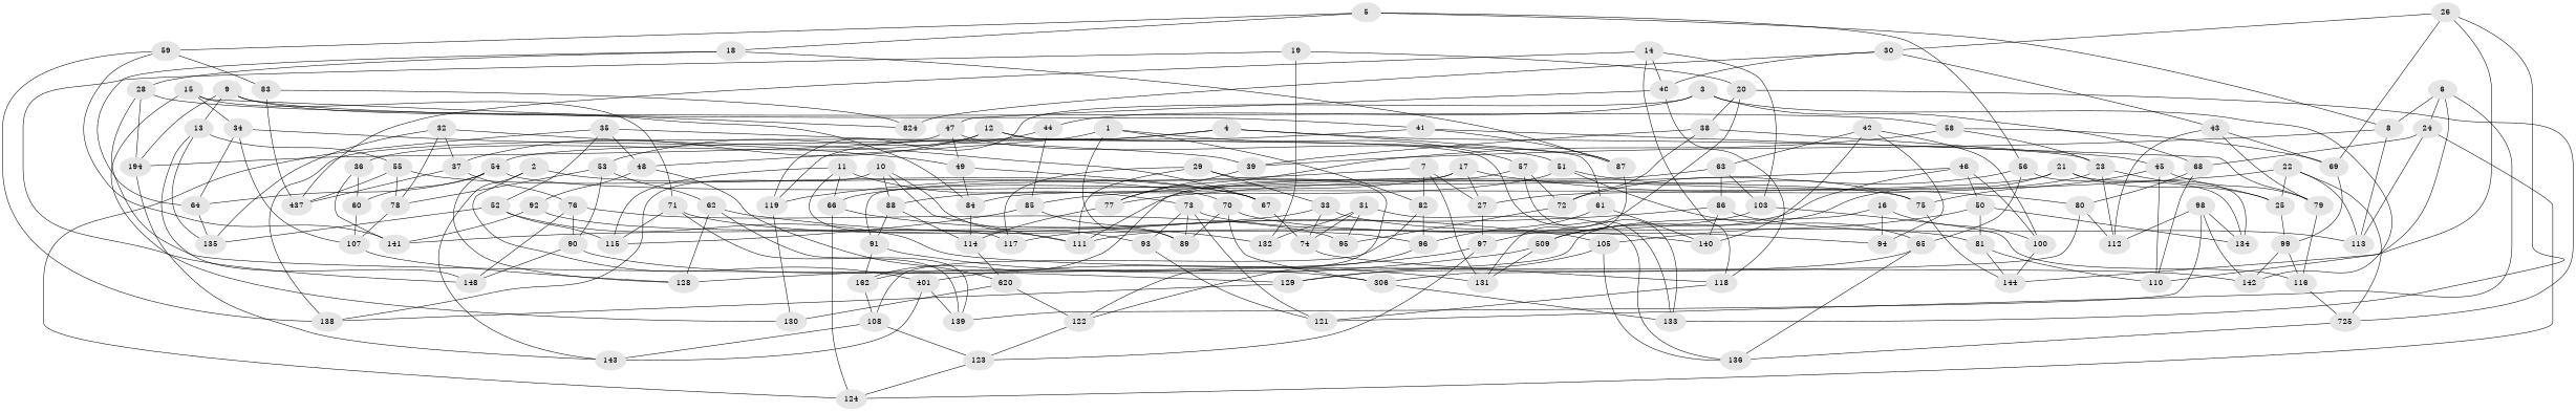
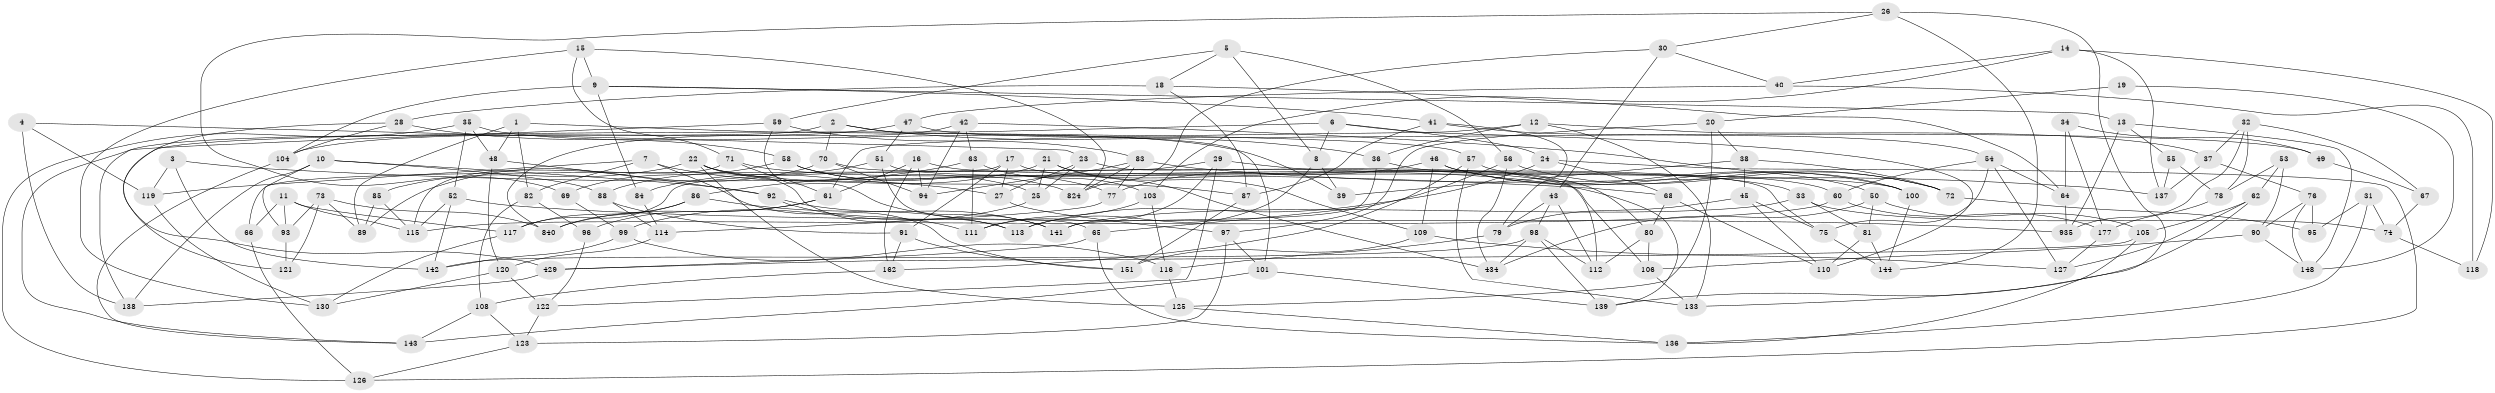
  graph {
    node [color=gray90 style=filled]
    1
    48
    57
    82
    89
    92
-   120 [label=620]
+   120
    133
    n9 [label=162]
    72
    96
    108
    2
    36
    70
-   101 [label=401]
+   101
    143
    141
    60
    94
-   106 [label=306]
+   106
    139
    3
-   44
    68
    119
    142
    85
    53
    110
    80
    130
    4
    23
    87
    138
    27
    25
    112
-   131
+   131 [label=151]
    5
    8
    18
    56
    59
    39
    113
    28
    64
-   134
+   134 [label=434]
    65
    83
    6
    24
    121
-   126 [label=124]
+   126
    7
    97
    77
    9
    13
    41
    84
-   104 [label=194]
+   104
    55
    n66 [label=148]
-   135
+   135 [label=935]
    54
    79
    114
    10
    88
    93
    91
    111
    11
    66
    115
    117
-   132
    12
    37
    61
-   137 [label=437]
+   137
    76
-   140
+   140 [label=840]
    67
    78
    14
    40
    103
    118
    47
    116
    15
    34
    71
    n98 [label=824]
    49
-   107
+   107 [label=177]
    16
    100
    144
    17
    58
-   129
+   129 [label=429]
    19
    20
    38
-   125 [label=725]
+   125
    45
    123
    136
    21
-   109 [label=509]
+   109
    99
-   127 [label=128]
+   127
    22
    26
    30
    69
    43
    29
    33
    122
    74
    81
    31
    95
    32
    35
    52
    90
    75
    51
    42
    63
    86
    62
    46
    50
    105
    73
    98
    1 -- 48
    1 -- 57
    1 -- 82
    1 -- 89
    48 -- 92
    48 -- 120
    57 -- 133
    57 -- n9
    57 -- 72
    82 -- 96
    82 -- 108
    92 -- 141
    92 -- 111
    120 -- 130
    120 -- 122
    n9 -- 108
    72 -- 95
    96 -- 122
    108 -- 143
    108 -- 123
+   2 -- 36
    2 -- 70
    2 -- 101
    2 -- 143
    36 -- 141
    36 -- 60
    70 -- 89
    70 -- 94
    70 -- 106
    101 -- 143
    101 -- 139
+   60 -- 115
    60 -- 107
    106 -- 133
-   3 -- 44
    3 -- 68
    3 -- 119
    3 -- 142
-   44 -- 85
-   44 -- 53
    68 -- 110
    68 -- 80
    119 -- 130
    85 -- 89
    85 -- 115
    53 -- 78
    53 -- 90
    53 -- 62
    80 -- 106
    80 -- 112
    4 -- 119
    4 -- 23
-   4 -- 87
+   22 -- 87
    4 -- 138
    23 -- 27
    23 -- 25
    23 -- 112
    87 -- 131
    27 -- 97
    25 -- 99
    5 -- 8
    5 -- 18
    5 -- 56
    5 -- 59
    8 -- 39
    8 -- 113
    18 -- 87
    18 -- 28
    18 -- 64
    56 -- 72
    56 -- 134
    56 -- 65
    59 -- 141
    59 -- 138
    59 -- 83
-   39 -- 77
+   83 -- 77
    28 -- 104
    28 -- 58
    28 -- 129
    64 -- 135
    65 -- 129
    65 -- 136
+   83 -- 94
    83 -- 137
    83 -- n98
    6 -- 110
    6 -- 8
    6 -- 24
    6 -- 121
    24 -- 68
    24 -- 113
    24 -- 126
    7 -- 82
    7 -- 119
    7 -- 27
    7 -- 131
    97 -- 101
    97 -- 123
    77 -- 114
    9 -- 13
    9 -- 41
    9 -- 84
    9 -- 104
    13 -- 55
    13 -- n66
    13 -- 135
    41 -- 87
    41 -- 54
    41 -- 79
    84 -- 114
    104 -- 143
    55 -- 137
-   55 -- 67
    55 -- 78
    54 -- 60
    54 -- 64
    54 -- 127
    54 -- 75
    79 -- 116
    114 -- 120
-   10 -- 111
+   10 -- 92
    10 -- 138
    10 -- 88
    10 -- 93
    88 -- 114
    88 -- 91
    93 -- 121
    91 -- n9
    91 -- 131
-   11 -- 73
+   11 -- 93
    11 -- 66
    11 -- 115
    11 -- 117
    66 -- 126
-   66 -- 132
+   117 -- 130
    12 -- 133
    12 -- 36
    12 -- 37
    12 -- 61
    37 -- 137
    37 -- 76
    61 -- 96
    61 -- 140
    76 -- n66
    76 -- 95
    76 -- 90
    67 -- 74
    78 -- 107
    14 -- 137
    14 -- 40
    14 -- 103
    14 -- 118
    40 -- 118
    40 -- 47
    103 -- 111
    103 -- 116
-   118 -- 121
    47 -- 104
    47 -- 49
    47 -- 51
    116 -- 125
    15 -- 130
-   15 -- 34
+   15 -- 9
    15 -- 71
    15 -- n98
    34 -- 64
    34 -- 49
    34 -- 107
-   71 -- 96
+   71 -- 61
    71 -- 139
    71 -- 115
-   49 -- 84
    49 -- 67
    107 -- 127
    16 -- n9
    16 -- 94
+   16 -- 61
    16 -- 100
    100 -- 144
    17 -- 80
    17 -- 27
    17 -- 91
    17 -- 66
    58 -- 77
-   58 -- 23
+   58 -- n98
    58 -- 69
    129 -- 138
    19 -- n66
-   19 -- 132
    19 -- 20
    20 -- 97
    20 -- 38
    20 -- 125
    38 -- 72
    38 -- 39
    38 -- 45
    125 -- 136
    45 -- 110
    45 -- 79
    45 -- 75
    123 -- 126
    21 -- 25
    21 -- 134
    21 -- 84
    21 -- 109
    109 -- 131
    109 -- 127
    99 -- 142
    99 -- 116
    22 -- 85
    22 -- 25
    22 -- 113
    22 -- 125
    26 -- 133
    26 -- 144
    26 -- 30
    26 -- 69
    30 -- 40
    30 -- n98
    30 -- 43
    69 -- 99
    43 -- 112
    43 -- 79
-   43 -- 69
+   43 -- 98
    29 -- 111
    29 -- 117
    29 -- 33
    29 -- 122
    33 -- 141
    33 -- 74
    33 -- 81
    122 -- 123
    74 -- 118
    81 -- 110
    81 -- 144
-   31 -- 132
    31 -- 136
    31 -- 74
    31 -- 95
    32 -- 135
    32 -- 37
    32 -- 67
    32 -- 78
    35 -- 48
    35 -- 39
    35 -- 126
    35 -- 52
    52 -- 142
    52 -- 135
    52 -- 115
    90 -- 106
    90 -- n66
    75 -- 144
    51 -- 65
    51 -- 88
    51 -- 75
    42 -- 94
    42 -- 140
    42 -- 100
    42 -- 63
    63 -- 111
    63 -- 103
    63 -- 86
    86 -- 113
    86 -- 117
    86 -- 140
    62 -- 139
    62 -- 127
    62 -- 105
    46 -- 77
    46 -- 100
    46 -- 109
    46 -- 50
    50 -- 134
    50 -- 81
    50 -- 105
    105 -- 129
    105 -- 136
    73 -- 89
    73 -- 121
    73 -- 93
    73 -- 140
    98 -- 139
    98 -- 142
    98 -- 112
    98 -- 134
  }
